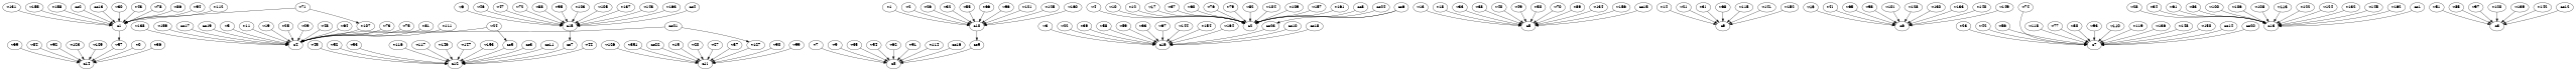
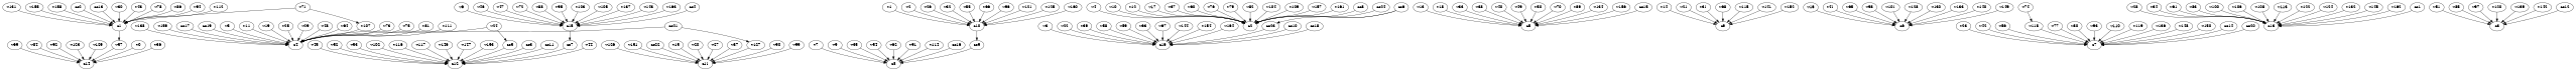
  strict digraph {
    edge [weight=1]
    c1
    v57
    c14
    c10
    co9
    c8
    c15
    co7
    c12
    v1
    v2
    v3
    c16
    v4
    c2
    v5
    c4
    v6
    v7
    n20 [label=v0]
    v9
    v10
    v11
    v12
    v13
    c5
    v14
    c9
    v15
    c11
    v16
    c6
    v17
    v18
    v19
    v20
    v21
    v22
    v23
    c7
    v24
    co5
    v25
    v26
    v27
    v28
    c13
    v29
    v30
    v31
    v32
    v33
    v34
    v35
    v36
    v37
    v38
    v39
    v40
    v41
    v42
    v43
    v44
    v45
    v46
    v47
    v48
    v49
    v50
    v51
    c3
    v52
    v53
    v54
    v55
    v56
    v58
    v59
    v60
    v61
    v62
    v63
    v64
    v65
    v66
    v67
    v68
    v69
    v70
    v71
    v107
    v72
    v73
    v74
    v75
    v76
    v77
    v78
    v79
    v80
    v81
    v82
    v83
    v84
    v85
    v86
    v87
    v88
    v89
    v90
    v91
    v92
    v93
    v94
    v95
    v96
    v97
    v98
    v99
    v100
    v101
+   v102
    v103
    v104
    v105
    v106
    v108
    v109
    v110
    v111
    v112
    v113
    v114
    v115
    v116
    v117
    v118
    v119
    v120
    v121
    v122
    v123
    v124
    v125
    v126
    v127
    v128
    v129
    v130
    v131
    v132
    v133
    v134
    v136
    v137
    v138
    v139
    v140
    v141
    v142
    v143
    v144
    v145
    v146
    v147
    v148
    v149
    v150
-   v151 [label=v851]
+   v151
    v152
    v153
    v154
    v155
    v156
    v157
    v158
    v159
    v160
    v161
    v162
    v163
    v164
    co1
    co2
    co3
    co4
    co6
    co23
    co8
    co10
    co11
    co12
    co13
    co14
    co15
    co16
    co17
    co18
    co19
    co20
    co21
    co22
    co24
    c1 -> v57
    v57 -> c14
    c10 -> co9
    co9 -> c8
    c15 -> co7
    co7 -> c12
    v1 -> c10
    v2 -> c10
    v3 -> c16
    v4 -> c2
    v5 -> c4
    v6 -> c15
    v7 -> c8
    n20 -> c14
    v9 -> c8
    v10 -> c2
    v11 -> c4
    v12 -> c2
    v13 -> c5
    v14 -> c9
    v15 -> c11
    v16 -> c6
    v17 -> c2
    v18 -> c5
    v19 -> c4
    v20 -> c11
    v21 -> c9
    v22 -> c16
    v23 -> c7
    v24 -> c4
    v24 -> co5
    co5 -> c12
    v25 -> c4
    v26 -> c10
    v27 -> c11
    v28 -> c13
    v29 -> c4
    v30 -> c1
    v31 -> c9
    v32 -> c10
    v33 -> c5
    v34 -> c13
    v35 -> c8
    v36 -> c14
    v37 -> c2
    v38 -> c5
    v39 -> c16
    v40 -> c5
    v41 -> c6
    v42 -> c7
    v43 -> c1
    v44 -> c12
    v45 -> c12
    v46 -> c15
    v47 -> c15
    v48 -> c4
    v49 -> c5
    v50 -> c5
    v51 -> c3
    v52 -> c12
    v53 -> c12
    v54 -> c8
    v55 -> c10
    v56 -> c7
    v58 -> c16
    v59 -> c16
    v60 -> c2
    v61 -> c13
    v62 -> c8
    v63 -> c16
    v64 -> c4
    v65 -> c6
    v66 -> c10
    v67 -> c16
    v68 -> c9
    v69 -> c14
    v70 -> c5
    v71 -> c1
    v71 -> v107
    v107 -> c4
    v72 -> c15
    v73 -> c4
-   v74 -> c7
+   v74 -> v118
    v75 -> c4
    v76 -> c2
    v77 -> c7
    v78 -> c1
    v79 -> c2
    v80 -> c7
    v81 -> c4
    v82 -> c2
    v83 -> c13
    v84 -> c14
    v85 -> c3
    v86 -> c1
    v87 -> c11
    v88 -> c15
    v89 -> c5
    v90 -> c11
    v91 -> c8
    v92 -> c14
    v93 -> c7
    v94 -> c1
    v95 -> c15
    v96 -> c10
    v97 -> c3
    v98 -> c6
    v99 -> c11
    v100 -> c13
    v101 -> c6
+   v102 -> c12
    v103 -> c15
    v104 -> c2
    v105 -> c15
    v106 -> c13
    v108 -> c13
    v109 -> c2
    v110 -> c7
    v111 -> c4
    v112 -> c1
    v113 -> c13
    v114 -> c8
    v115 -> c9
    v116 -> c12
    v117 -> c12
    v118 -> c7
    v119 -> c7
    v120 -> c3
    v121 -> c10
    v122 -> c13
    v123 -> c14
    v124 -> c13
    v125 -> c10
    v126 -> c11
    v127 -> c11
    v128 -> c6
    v129 -> c14
    v130 -> c6
    v131 -> c1
    v132 -> c13
    v133 -> c6
    v134 -> c5
    v136 -> c7
    v137 -> c15
    v138 -> c4
    v139 -> c3
    v140 -> c6
    v141 -> c9
    v142 -> c3
    v143 -> c15
    v144 -> c16
    v145 -> c13
    v146 -> c12
    v147 -> c12
    v148 -> c7
    v149 -> c6
    v150 -> c7
    v151 -> c11
    v152 -> c9
    v153 -> c12
    v154 -> c16
    v155 -> c1
    v156 -> c5
    v157 -> c2
    v158 -> c1
    v159 -> c4
    v160 -> c10
    v161 -> c2
    v162 -> c13
    v163 -> c15
    v164 -> c16
    co1 -> c13
    co2 -> c1
    co3 -> c12
    co4 -> c15
    co6 -> c2
    co6 -> co23
    co23 -> c16
    co8 -> c2
    co10 -> c16
    co11 -> c12
    co12 -> c3
    co13 -> c1
    co14 -> c7
    co15 -> c5
    co16 -> c8
    co17 -> c4
    co18 -> c16
    co19 -> c4
    co20 -> c7
    co21 -> c4
    co21 -> v127
    co22 -> c11
    co24 -> c2
  }
